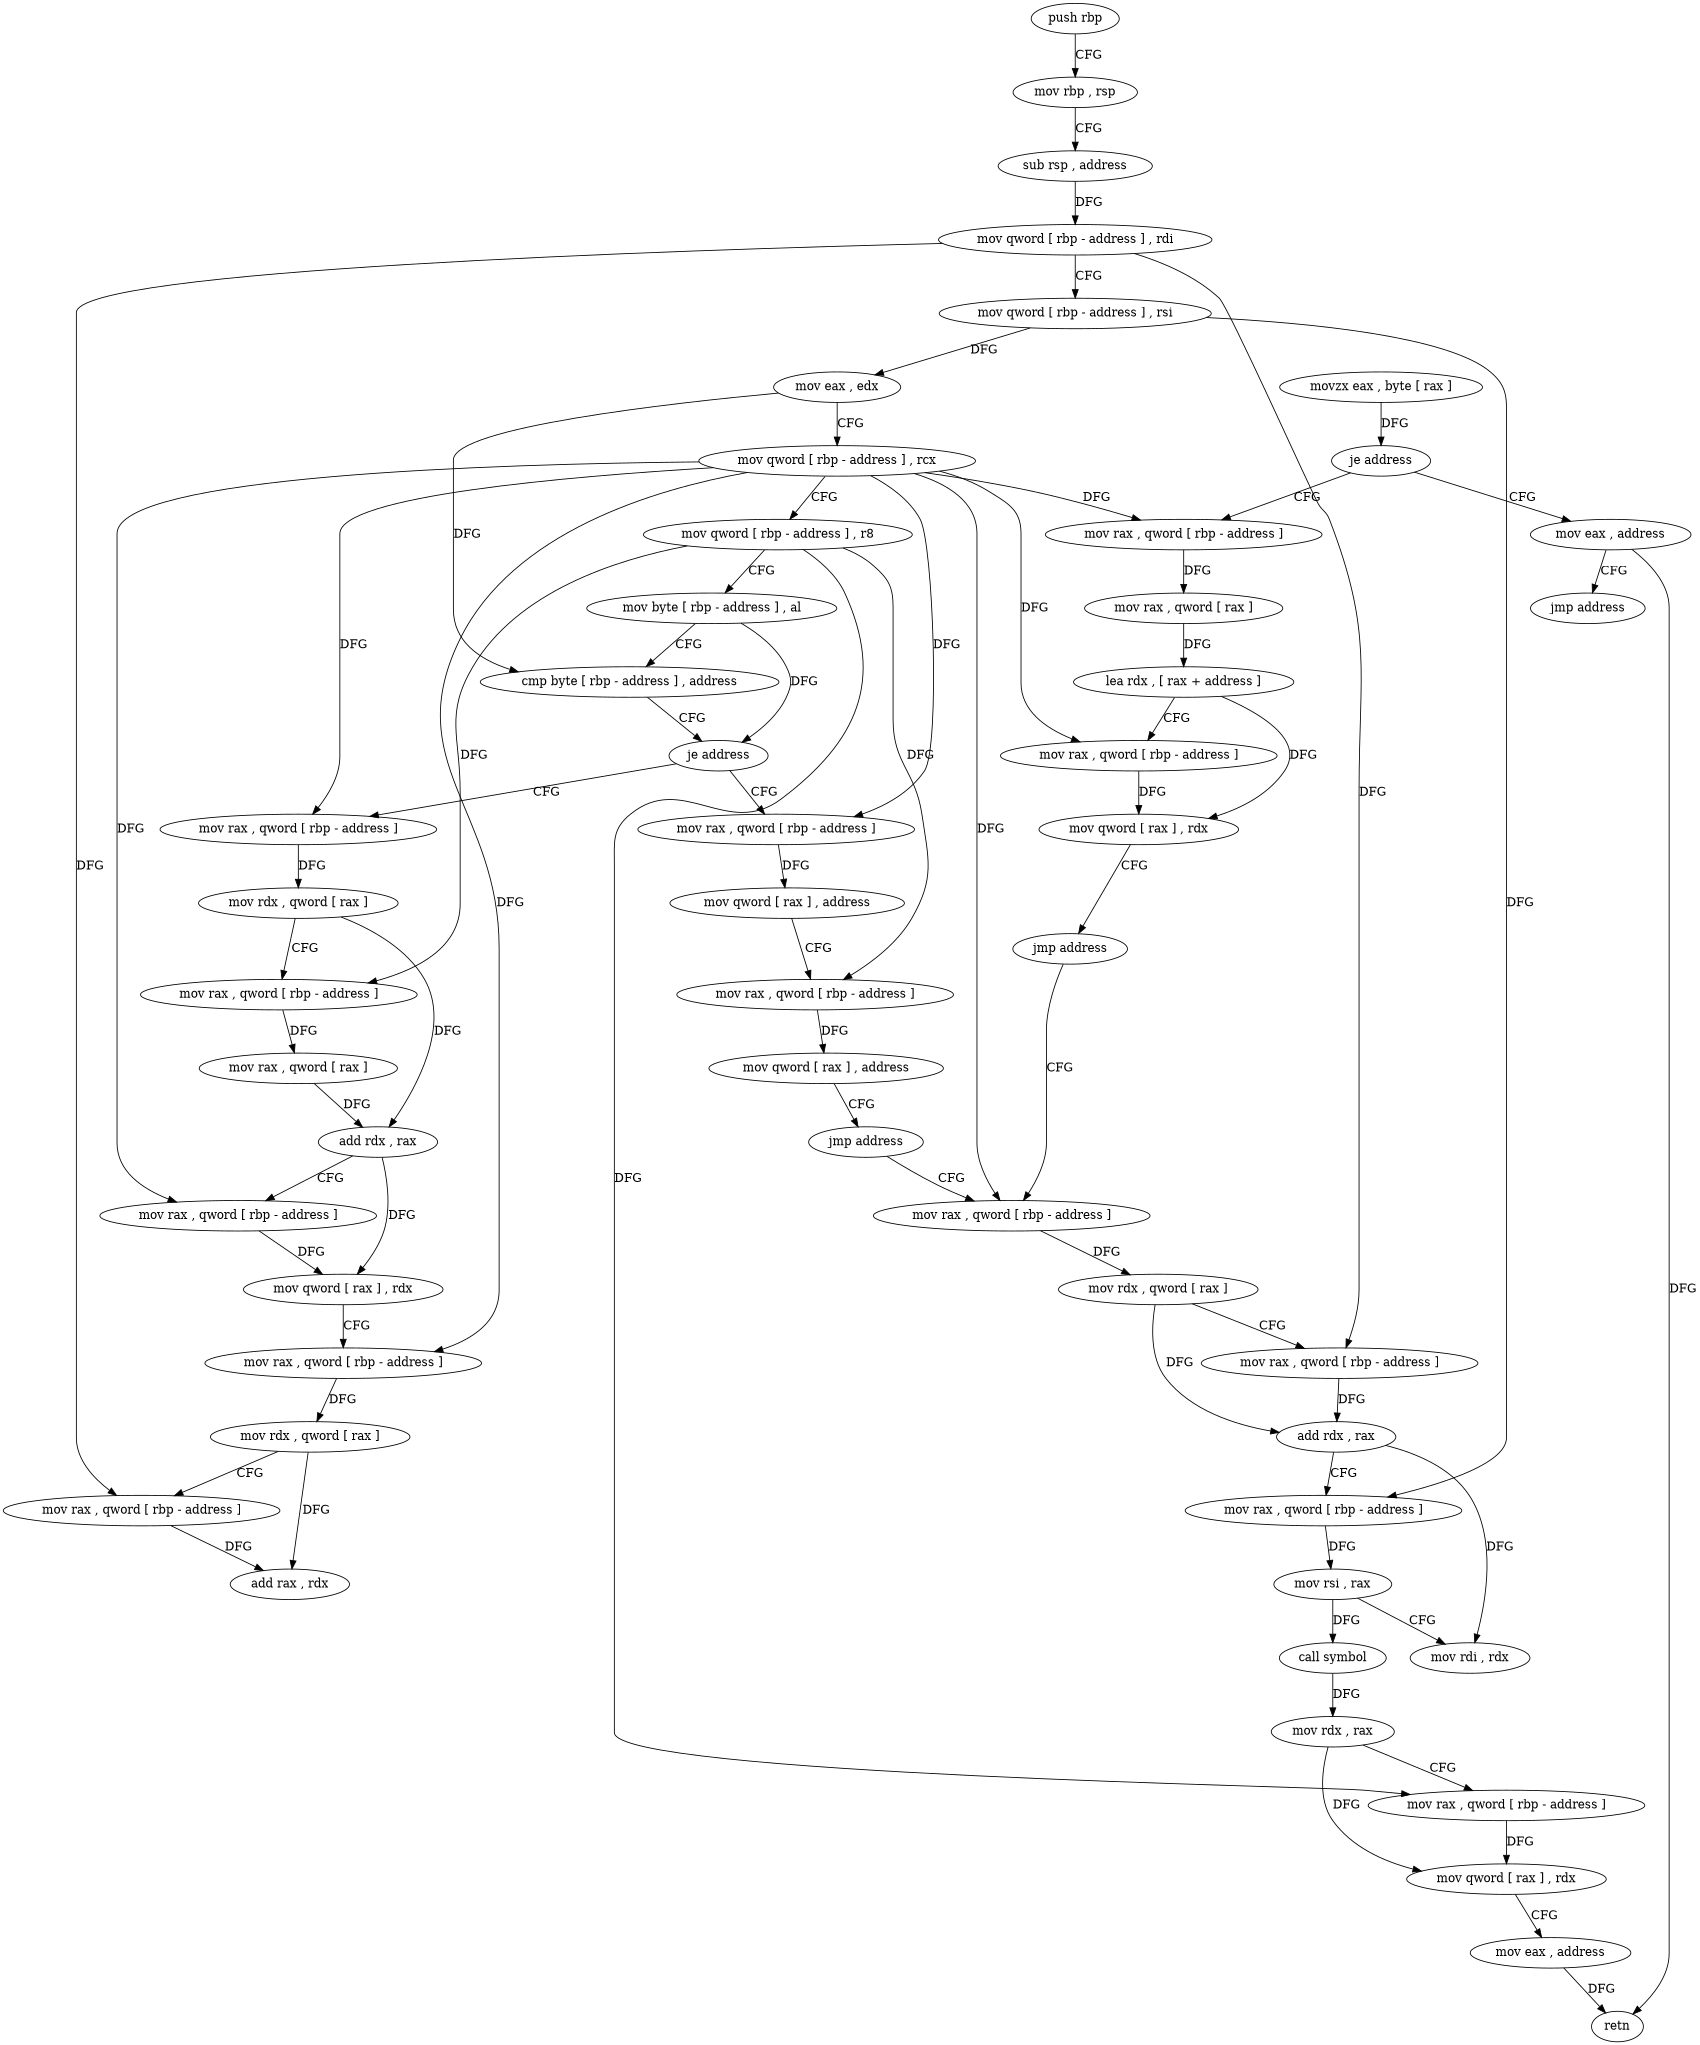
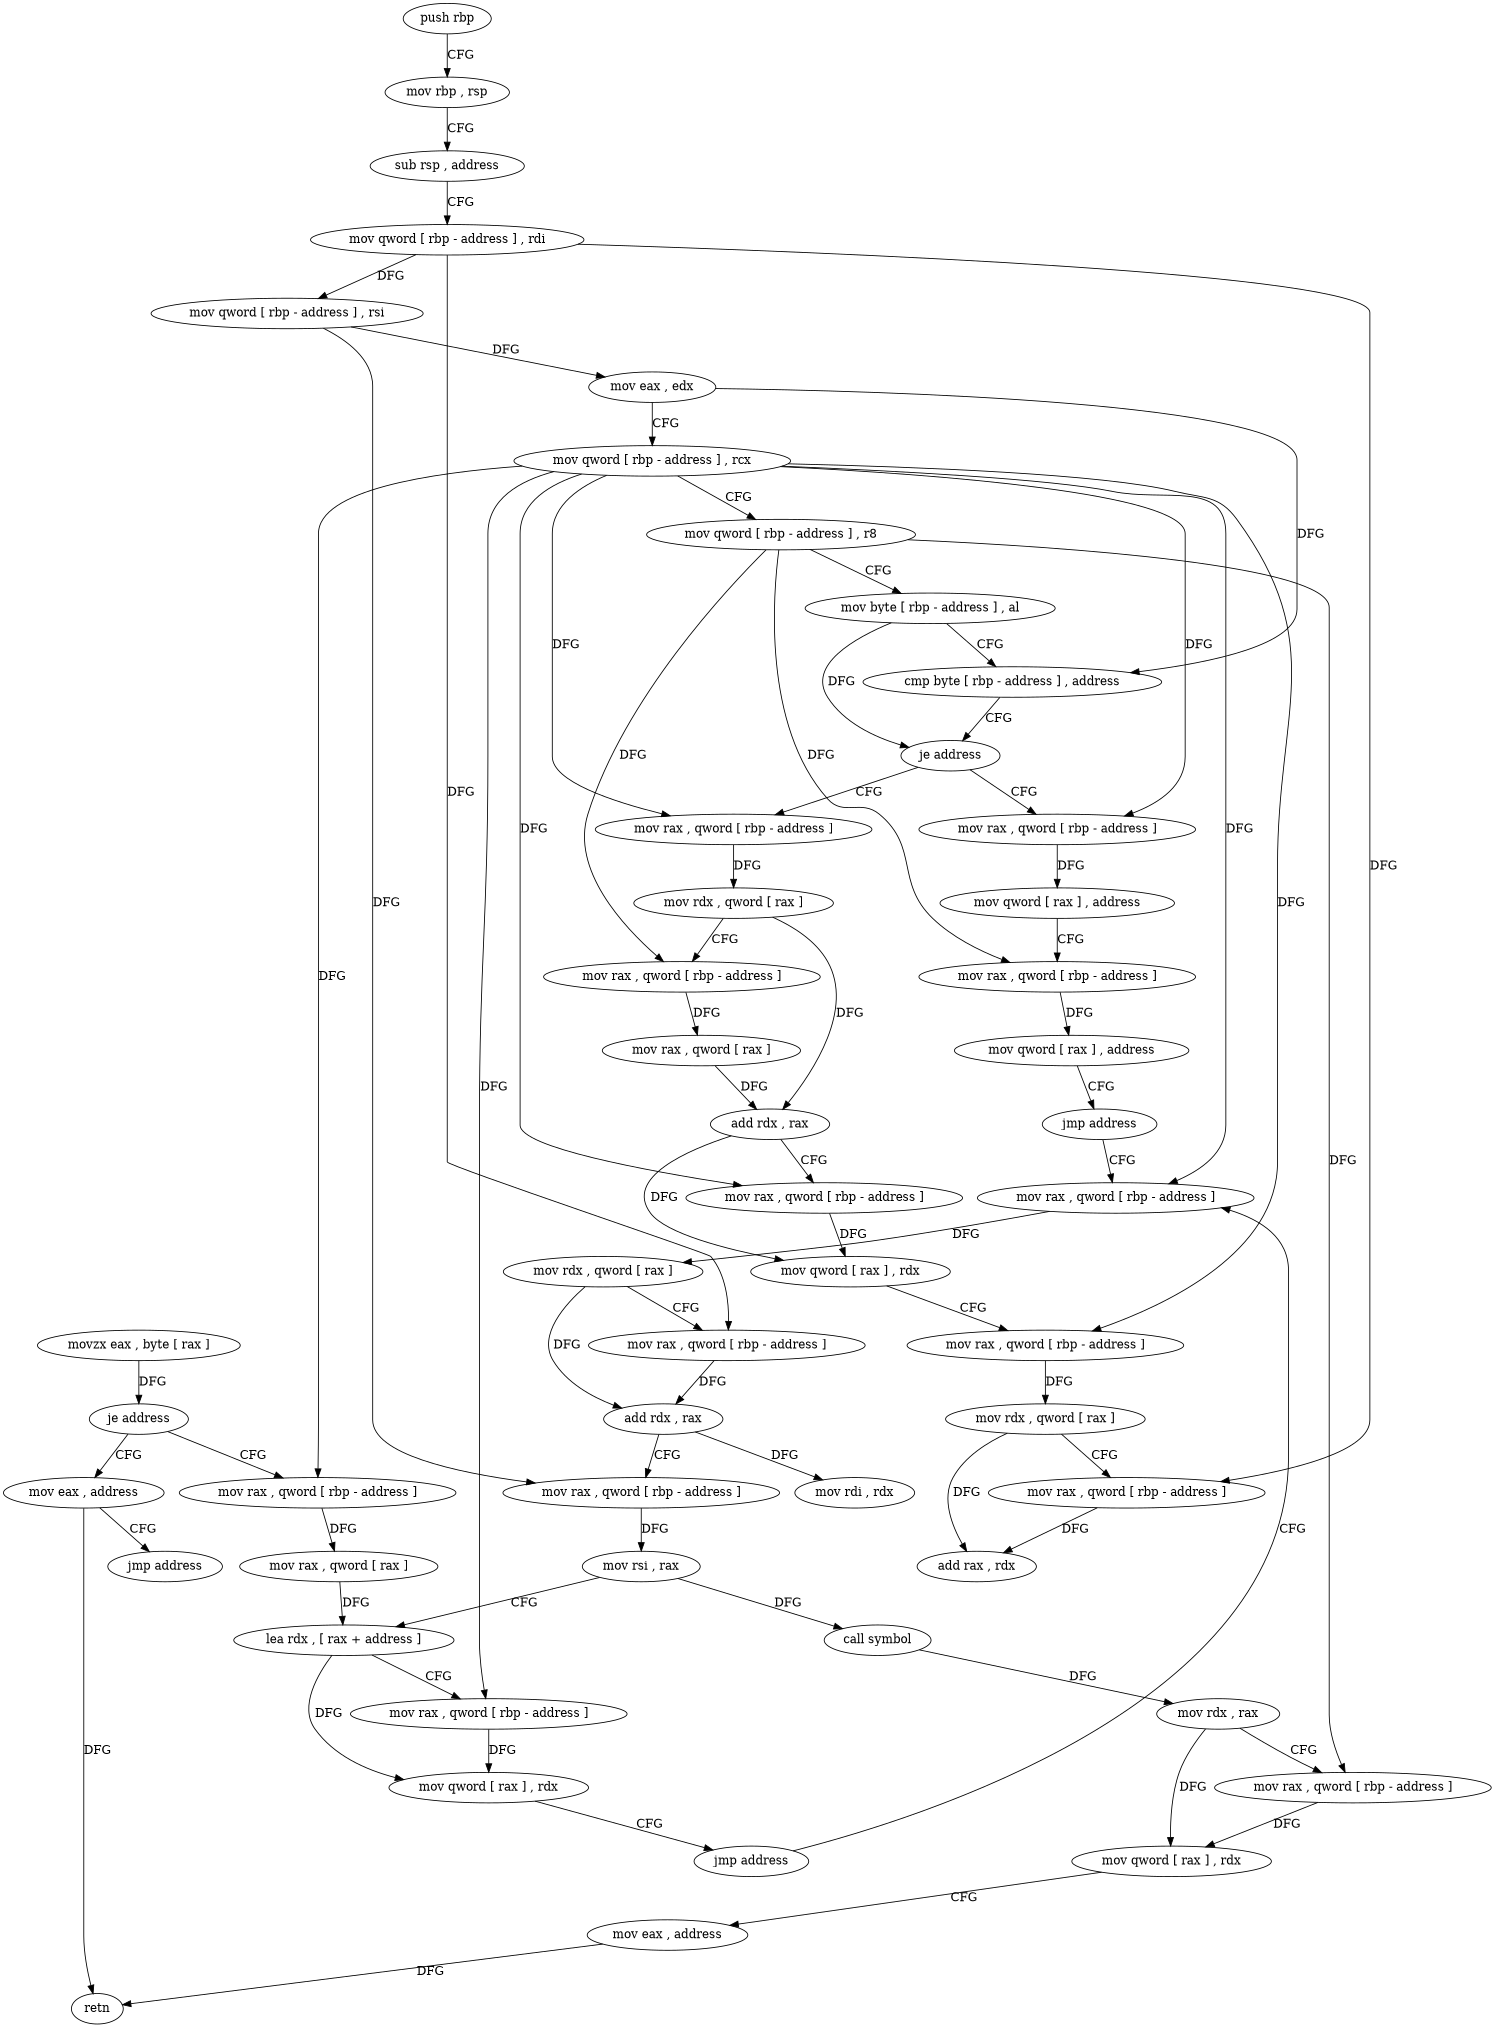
  digraph {
    n1 [label="push rbp"]
    n2 [label="mov rbp , rsp"]
    n3 [label="sub rsp , address"]
    n4 [label="mov qword [ rbp - address ] , rdi"]
    n5 [label="mov qword [ rbp - address ] , rsi"]
    n6 [label="mov rax , qword [ rbp - address ]"]
    n7 [label="mov rax , qword [ rbp - address ]"]
    n8 [label="mov eax , edx"]
    n9 [label="mov rax , qword [ rbp - address ]"]
    n10 [label="add rax , rdx"]
    n11 [label="add rdx , rax"]
    n12 [label="mov qword [ rbp - address ] , rcx"]
    n13 [label="cmp byte [ rbp - address ] , address"]
    n14 [label="mov rsi , rax"]
    n15 [label="mov qword [ rbp - address ] , r8"]
    n16 [label="mov rax , qword [ rbp - address ]"]
    n17 [label="mov rax , qword [ rbp - address ]"]
    n18 [label="mov rax , qword [ rbp - address ]"]
    n19 [label="mov rax , qword [ rbp - address ]"]
    n20 [label="mov rax , qword [ rbp - address ]"]
    n21 [label="mov rax , qword [ rbp - address ]"]
    n22 [label="mov rax , qword [ rbp - address ]"]
    n23 [label="mov byte [ rbp - address ] , al"]
    n24 [label="je address"]
    n25 [label="mov rax , qword [ rbp - address ]"]
    n26 [label="mov rax , qword [ rbp - address ]"]
    n27 [label="mov rax , qword [ rbp - address ]"]
    n28 [label="mov rdx , qword [ rax ]"]
    n29 [label="mov qword [ rax ] , address"]
    n30 [label="mov qword [ rax ] , rdx"]
    n31 [label="mov rdx , qword [ rax ]"]
    n32 [label="mov rax , qword [ rax ]"]
    n33 [label="mov rdx , qword [ rax ]"]
    n34 [label="mov qword [ rax ] , rdx"]
    n35 [label="mov rax , qword [ rax ]"]
    n36 [label="mov qword [ rax ] , address"]
    n37 [label="mov qword [ rax ] , rdx"]
    n38 [label="add rdx , rax"]
    n39 [label="movzx eax , byte [ rax ]"]
    n40 [label="je address"]
    n41 [label="mov eax , address"]
    n42 [label="jmp address"]
    n43 [label=retn]
    n44 [label="lea rdx , [ rax + address ]"]
    n45 [label="jmp address"]
    n46 [label="jmp address"]
    n47 [label="mov rdi , rdx"]
    n48 [label="call symbol"]
    n49 [label="mov rdx , rax"]
    n50 [label="mov eax , address"]
    n1 -> n2 [label=CFG]
    n2 -> n3 [label=CFG]
-   n3 -> n4 [label=DFG]
-   n4 -> n5 [label=CFG]
+   n3 -> n4 [label=CFG]
+   n4 -> n5 [label=DFG]
    n4 -> n6 [label=DFG]
    n4 -> n7 [label=DFG]
    n5 -> n8 [label=DFG]
    n5 -> n9 [label=DFG]
    n6 -> n10 [label=DFG]
    n7 -> n11 [label=DFG]
    n8 -> n12 [label=CFG]
    n8 -> n13 [label=DFG]
    n9 -> n14 [label=DFG]
    n11 -> n9 [label=CFG]
    n11 -> n47 [label=DFG]
    n12 -> n15 [label=CFG]
    n12 -> n16 [label=DFG]
    n12 -> n17 [label=DFG]
    n12 -> n18 [label=DFG]
    n12 -> n19 [label=DFG]
    n12 -> n20 [label=DFG]
    n12 -> n21 [label=DFG]
    n12 -> n22 [label=DFG]
    n13 -> n24 [label=CFG]
-   n14 -> n47 [label=CFG]
+   n14 -> n44 [label=CFG]
    n14 -> n48 [label=DFG]
    n15 -> n23 [label=CFG]
    n15 -> n25 [label=DFG]
    n15 -> n26 [label=DFG]
    n15 -> n27 [label=DFG]
    n16 -> n28 [label=DFG]
    n17 -> n29 [label=DFG]
    n18 -> n30 [label=DFG]
    n19 -> n31 [label=DFG]
    n20 -> n32 [label=DFG]
    n21 -> n33 [label=DFG]
    n22 -> n34 [label=DFG]
    n23 -> n13 [label=CFG]
    n23 -> n24 [label=DFG]
    n24 -> n16 [label=CFG]
    n24 -> n17 [label=CFG]
    n25 -> n35 [label=DFG]
    n26 -> n36 [label=DFG]
    n27 -> n37 [label=DFG]
    n28 -> n25 [label=CFG]
    n28 -> n38 [label=DFG]
    n29 -> n26 [label=CFG]
    n30 -> n19 [label=CFG]
    n31 -> n6 [label=CFG]
    n31 -> n10 [label=DFG]
    n32 -> n44 [label=DFG]
    n33 -> n7 [label=CFG]
    n33 -> n11 [label=DFG]
    n34 -> n46 [label=CFG]
    n35 -> n38 [label=DFG]
    n36 -> n45 [label=CFG]
    n37 -> n50 [label=CFG]
    n38 -> n18 [label=CFG]
    n38 -> n30 [label=DFG]
    n39 -> n40 [label=DFG]
    n40 -> n20 [label=CFG]
    n40 -> n41 [label=CFG]
    n41 -> n42 [label=CFG]
    n41 -> n43 [label=DFG]
    n44 -> n22 [label=CFG]
    n44 -> n34 [label=DFG]
    n45 -> n21 [label=CFG]
    n46 -> n21 [label=CFG]
    n48 -> n49 [label=DFG]
    n49 -> n27 [label=CFG]
    n49 -> n37 [label=DFG]
    n50 -> n43 [label=DFG]
  }
